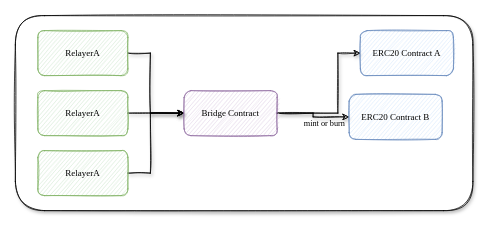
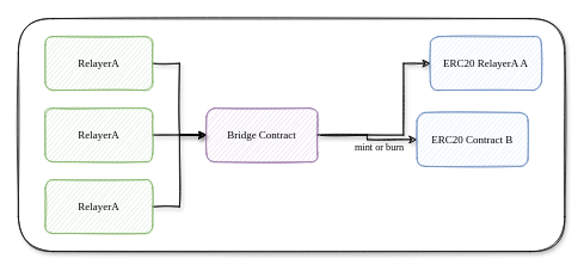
  <mxCell id="0" />
  <mxCell id="1" parent="0" />
  <mxCell id="2" value="" style="rounded=1;whiteSpace=wrap;html=1;fontFamily=Comic Sans MS;sketch=1;shadow=1;glass=0;" vertex="1" parent="1"><mxGeometry x="20" y="20" width="610" height="260" as="geometry" /></mxCell>
  <mxCell id="3" style="edgeStyle=orthogonalEdgeStyle;rounded=0;orthogonalLoop=1;jettySize=auto;html=1;exitX=1;exitY=0.5;exitDx=0;exitDy=0;entryX=0;entryY=0.5;entryDx=0;entryDy=0;fontFamily=Comic Sans MS;sketch=1;shadow=1;" edge="1" parent="1" source="4" target="12"><mxGeometry relative="1" as="geometry"><Array as="points"><mxPoint x="200" y="70" /><mxPoint x="200" y="150" /></Array></mxGeometry></mxCell>
  <mxCell id="4" value="RelayerA" style="rounded=1;whiteSpace=wrap;html=1;fontFamily=Comic Sans MS;shadow=0;sketch=1;fillColor=#d5e8d4;strokeColor=#82b366;" vertex="1" parent="1"><mxGeometry x="50" y="40" width="120" height="60" as="geometry" /></mxCell>
  <mxCell id="5" style="edgeStyle=orthogonalEdgeStyle;rounded=0;orthogonalLoop=1;jettySize=auto;html=1;exitX=1;exitY=0.5;exitDx=0;exitDy=0;entryX=0;entryY=0.5;entryDx=0;entryDy=0;fontFamily=Comic Sans MS;sketch=1;shadow=1;" edge="1" parent="1" source="6" target="12"><mxGeometry relative="1" as="geometry" /></mxCell>
  <mxCell id="6" value="RelayerA" style="rounded=1;whiteSpace=wrap;html=1;fontFamily=Comic Sans MS;shadow=0;sketch=1;fillColor=#d5e8d4;strokeColor=#82b366;" vertex="1" parent="1"><mxGeometry x="50" y="120" width="120" height="60" as="geometry" /></mxCell>
  <mxCell id="7" style="edgeStyle=orthogonalEdgeStyle;rounded=0;orthogonalLoop=1;jettySize=auto;html=1;exitX=1;exitY=0.5;exitDx=0;exitDy=0;entryX=0;entryY=0.5;entryDx=0;entryDy=0;fontFamily=Comic Sans MS;sketch=1;shadow=1;" edge="1" parent="1" source="8" target="12"><mxGeometry relative="1" as="geometry"><Array as="points"><mxPoint x="200" y="230" /><mxPoint x="200" y="150" /></Array></mxGeometry></mxCell>
  <mxCell id="8" value="RelayerA" style="rounded=1;whiteSpace=wrap;html=1;fontFamily=Comic Sans MS;shadow=0;sketch=1;fillColor=#d5e8d4;strokeColor=#82b366;" vertex="1" parent="1"><mxGeometry x="50" y="200" width="120" height="60" as="geometry" /></mxCell>
  <mxCell id="9" style="edgeStyle=orthogonalEdgeStyle;rounded=0;orthogonalLoop=1;jettySize=auto;html=1;exitX=1;exitY=0.5;exitDx=0;exitDy=0;entryX=0;entryY=0.5;entryDx=0;entryDy=0;fontFamily=Comic Sans MS;sketch=1;shadow=1;" edge="1" parent="1" source="12" target="13"><mxGeometry relative="1" as="geometry"><Array as="points"><mxPoint x="450" y="150" /><mxPoint x="450" y="70" /></Array></mxGeometry></mxCell>
  <mxCell id="10" value="mint or burn" style="edgeLabel;html=1;align=center;verticalAlign=middle;resizable=0;points=[];fontFamily=Comic Sans MS;" vertex="1" connectable="0" parent="9"><mxGeometry x="-0.188" y="1" relative="1" as="geometry"><mxPoint x="-16" y="14" as="offset" /></mxGeometry></mxCell>
  <mxCell id="11" style="edgeStyle=orthogonalEdgeStyle;rounded=0;orthogonalLoop=1;jettySize=auto;html=1;exitX=1;exitY=0.5;exitDx=0;exitDy=0;entryX=0;entryY=0.5;entryDx=0;entryDy=0;fontFamily=Comic Sans MS;sketch=1;shadow=1;" edge="1" parent="1" source="12" target="14"><mxGeometry relative="1" as="geometry" /></mxCell>
- <mxCell id="12" value="Bridge Contract" style="rounded=1;whiteSpace=wrap;html=1;fontFamily=Comic Sans MS;shadow=0;sketch=1;fillColor=#e1d5e7;strokeColor=#9673a6;" vertex="1" parent="1"><mxGeometry x="245" y="120" width="124" height="60" as="geometry" /></mxCell>
- <mxCell id="13" value="ERC20 Contract A" style="rounded=1;whiteSpace=wrap;html=1;fontFamily=Comic Sans MS;shadow=0;sketch=1;fillColor=#dae8fc;strokeColor=#6c8ebf;" vertex="1" parent="1"><mxGeometry x="480" y="40" width="124" height="60" as="geometry" /></mxCell>
+ <mxCell id="12" value="Bridge Contract" style="rounded=1;whiteSpace=wrap;html=1;fontFamily=Comic Sans MS;shadow=0;sketch=1;fillColor=#e1d5e7;strokeColor=#9673a6;" vertex="1" parent="1"><mxGeometry x="230" y="120" width="124" height="60" as="geometry" /></mxCell>
+ <mxCell id="13" value="ERC20 RelayerA A" style="rounded=1;whiteSpace=wrap;html=1;fontFamily=Comic Sans MS;shadow=0;sketch=1;fillColor=#dae8fc;strokeColor=#6c8ebf;" vertex="1" parent="1"><mxGeometry x="480" y="40" width="124" height="60" as="geometry" /></mxCell>
  <mxCell id="14" value="ERC20 Contract B" style="rounded=1;whiteSpace=wrap;html=1;fontFamily=Comic Sans MS;shadow=0;sketch=1;fillColor=#dae8fc;strokeColor=#6c8ebf;" vertex="1" parent="1"><mxGeometry x="465" y="125" width="124" height="60" as="geometry" /></mxCell>
